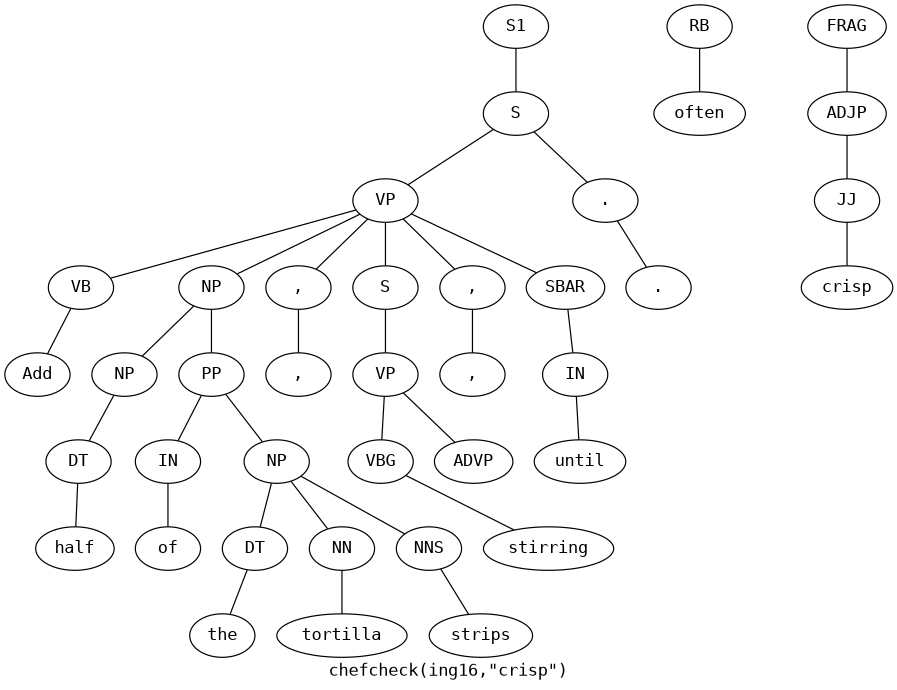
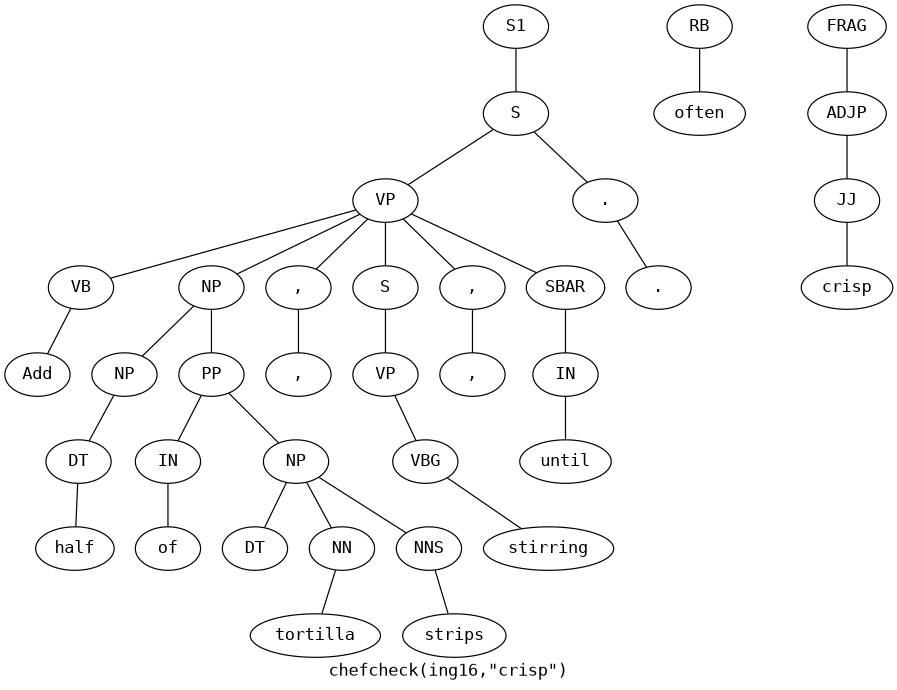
  graph {
    fontname="DejaVu Sans Mono"
    label="chefcheck(ing16,\"crisp\")"
    node [fontname="DejaVu Sans Mono"]
    edge [fontname="DejaVu Sans Mono"]
    n1 [label=S1]
    n2 [label=S]
    n3 [label=VP]
    n4 [label="."]
    n5 [label=VB]
    n6 [label=NP]
    n7 [label=","]
    n8 [label=S]
    n9 [label=","]
    n10 [label=SBAR]
    n11 [label="."]
    n12 [label=Add]
    n13 [label=NP]
    n14 [label=PP]
    n15 [label=","]
    n16 [label=VP]
    n17 [label=","]
    n18 [label=IN]
    n19 [label=DT]
    n20 [label=IN]
    n21 [label=NP]
    n22 [label=half]
    n23 [label=of]
    n24 [label=DT]
    n25 [label=NN]
    n26 [label=NNS]
-   n27 [label=the]
    n28 [label=tortilla]
    n29 [label=strips]
    n30 [label=VBG]
-   n31 [label=ADVP]
    n32 [label=stirring]
    n33 [label=RB]
    n34 [label=often]
    n35 [label=until]
    n36 [label=FRAG]
    n37 [label=ADJP]
    n38 [label=JJ]
    n39 [label=crisp]
    n1 -- n2
    n2 -- n3
    n2 -- n4
    n3 -- n5
    n3 -- n6
    n3 -- n7
    n3 -- n8
    n3 -- n9
    n3 -- n10
    n4 -- n11
    n5 -- n12
    n6 -- n13
    n6 -- n14
    n7 -- n15
    n8 -- n16
    n9 -- n17
    n10 -- n18
    n13 -- n19
    n14 -- n20
    n14 -- n21
    n16 -- n30
-   n16 -- n31
    n18 -- n35
    n19 -- n22
    n20 -- n23
    n21 -- n24
    n21 -- n25
    n21 -- n26
-   n24 -- n27
    n25 -- n28
    n26 -- n29
    n30 -- n32
    n33 -- n34
    n36 -- n37
    n37 -- n38
    n38 -- n39
  }
